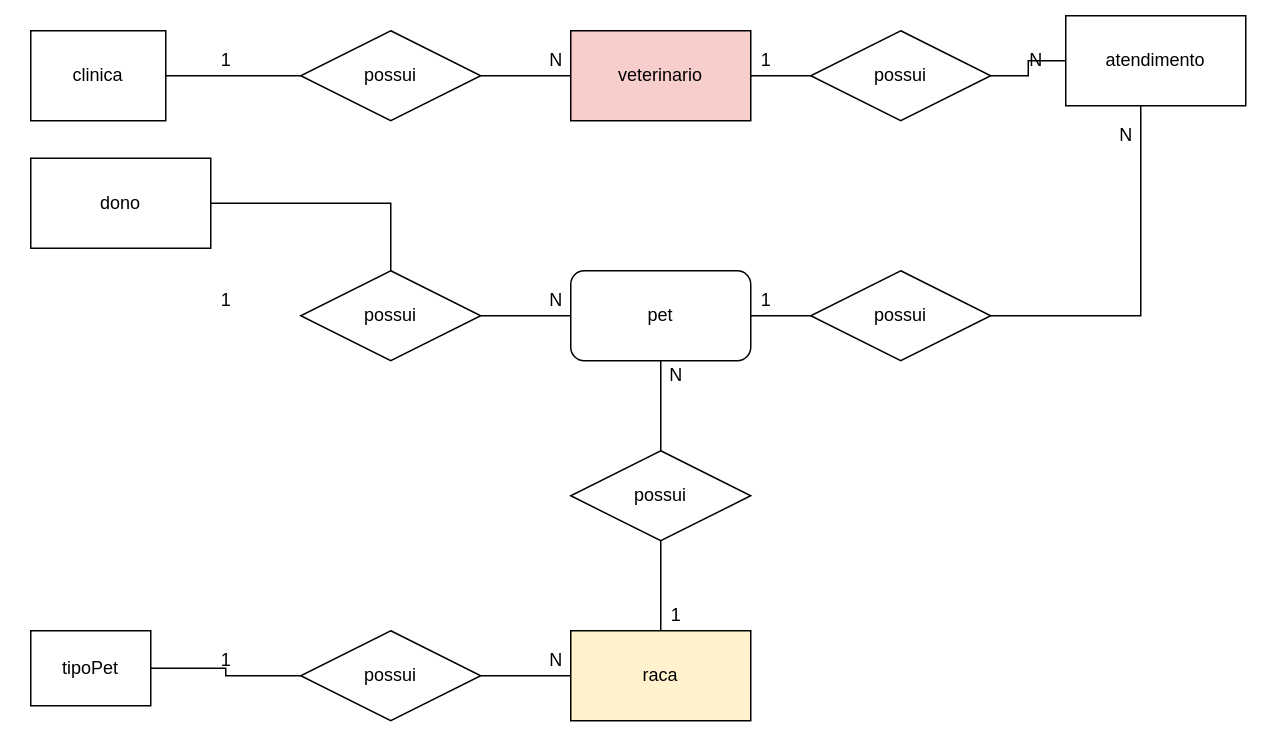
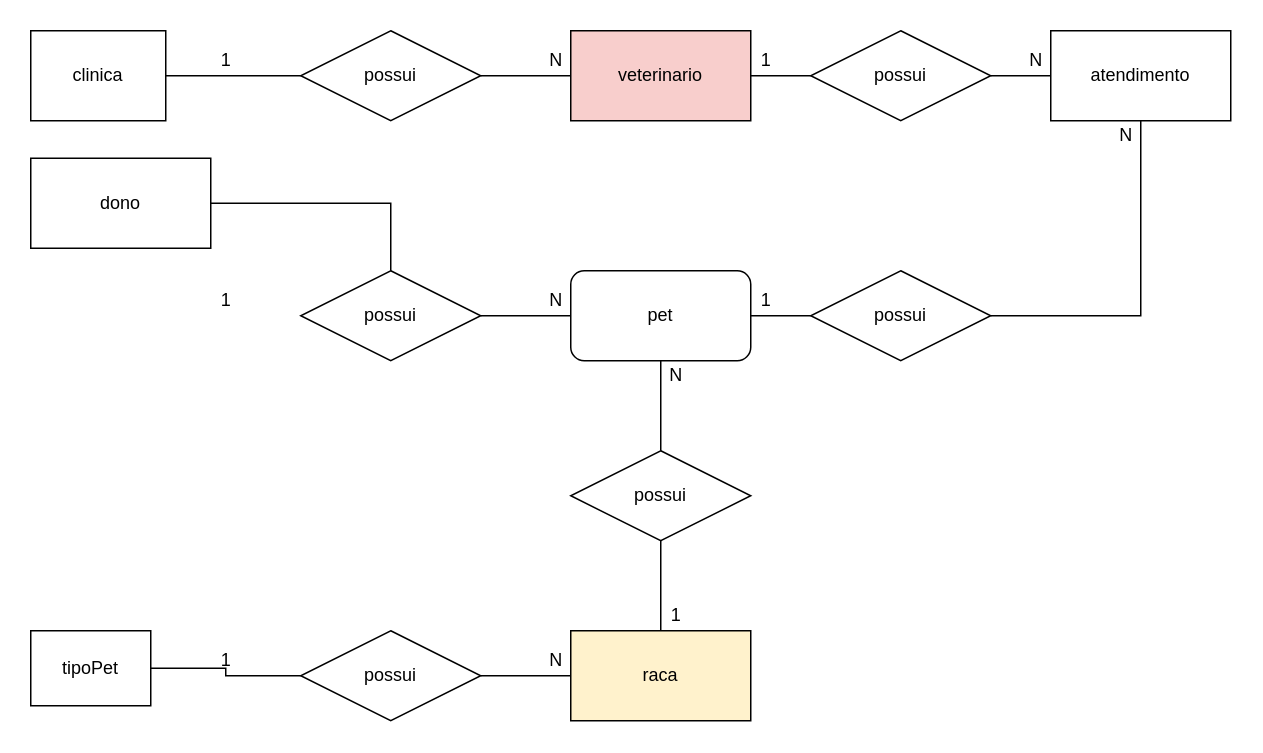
  <mxCell id="0" />
  <mxCell id="1" parent="0" />
  <mxCell id="2" style="edgeStyle=orthogonalEdgeStyle;rounded=0;orthogonalLoop=1;jettySize=auto;html=1;endArrow=none;endFill=0;" parent="1" source="3" target="5" edge="1"><mxGeometry relative="1" as="geometry" /></mxCell>
  <mxCell id="3" value="clinica" style="rounded=0;whiteSpace=wrap;html=1;" parent="1" vertex="1"><mxGeometry x="20" y="20" width="90" height="60" as="geometry" /></mxCell>
  <mxCell id="4" style="edgeStyle=orthogonalEdgeStyle;rounded=0;orthogonalLoop=1;jettySize=auto;html=1;endArrow=none;endFill=0;" parent="1" source="5" target="7" edge="1"><mxGeometry relative="1" as="geometry" /></mxCell>
  <mxCell id="5" value="possui" style="shape=rhombus;perimeter=rhombusPerimeter;whiteSpace=wrap;html=1;align=center;" parent="1" vertex="1"><mxGeometry x="200" y="20" width="120" height="60" as="geometry" /></mxCell>
  <mxCell id="6" style="edgeStyle=orthogonalEdgeStyle;rounded=0;orthogonalLoop=1;jettySize=auto;html=1;endArrow=none;endFill=0;" parent="1" source="7" target="14" edge="1"><mxGeometry relative="1" as="geometry" /></mxCell>
  <mxCell id="7" value="veterinario" style="rounded=0;whiteSpace=wrap;html=1;fillColor=#f8cecc;" parent="1" vertex="1"><mxGeometry x="380" y="20" width="120" height="60" as="geometry" /></mxCell>
  <mxCell id="8" style="edgeStyle=orthogonalEdgeStyle;rounded=0;orthogonalLoop=1;jettySize=auto;html=1;endArrow=none;endFill=0;" parent="1" source="10" target="15" edge="1"><mxGeometry relative="1" as="geometry" /></mxCell>
  <mxCell id="9" style="edgeStyle=orthogonalEdgeStyle;rounded=0;orthogonalLoop=1;jettySize=auto;html=1;endArrow=none;endFill=0;" parent="1" source="10" target="21" edge="1"><mxGeometry relative="1" as="geometry" /></mxCell>
  <mxCell id="10" value="pet" style="whiteSpace=wrap;html=1;rounded=1;" parent="1" vertex="1"><mxGeometry x="380" y="180" width="120" height="60" as="geometry" /></mxCell>
  <mxCell id="11" style="edgeStyle=orthogonalEdgeStyle;rounded=0;orthogonalLoop=1;jettySize=auto;html=1;endArrow=none;endFill=0;" parent="1" source="12" target="15" edge="1"><mxGeometry relative="1" as="geometry"><Array as="points"><mxPoint x="760" y="210" /></Array></mxGeometry></mxCell>
- <mxCell id="12" value="atendimento" style="rounded=0;whiteSpace=wrap;html=1;" parent="1" vertex="1"><mxGeometry x="710" y="10" width="120" height="60" as="geometry" /></mxCell>
+ <mxCell id="12" value="atendimento" style="rounded=0;whiteSpace=wrap;html=1;" parent="1" vertex="1"><mxGeometry x="700" y="20" width="120" height="60" as="geometry" /></mxCell>
  <mxCell id="13" style="edgeStyle=orthogonalEdgeStyle;rounded=0;orthogonalLoop=1;jettySize=auto;html=1;endArrow=none;endFill=0;" parent="1" source="14" target="12" edge="1"><mxGeometry relative="1" as="geometry" /></mxCell>
  <mxCell id="14" value="possui" style="shape=rhombus;perimeter=rhombusPerimeter;whiteSpace=wrap;html=1;align=center;" parent="1" vertex="1"><mxGeometry x="540" y="20" width="120" height="60" as="geometry" /></mxCell>
  <mxCell id="15" value="possui" style="shape=rhombus;perimeter=rhombusPerimeter;whiteSpace=wrap;html=1;align=center;" parent="1" vertex="1"><mxGeometry x="540" y="180" width="120" height="60" as="geometry" /></mxCell>
  <mxCell id="16" value="1" style="text;html=1;align=center;verticalAlign=middle;resizable=0;points=[];autosize=1;strokeColor=none;" parent="1" vertex="1"><mxGeometry x="500" y="30" width="20" height="20" as="geometry" /></mxCell>
  <mxCell id="17" value="N" style="text;html=1;align=center;verticalAlign=middle;resizable=0;points=[];autosize=1;strokeColor=none;" parent="1" vertex="1"><mxGeometry x="680" y="30" width="20" height="20" as="geometry" /></mxCell>
  <mxCell id="18" value="1" style="text;html=1;align=center;verticalAlign=middle;resizable=0;points=[];autosize=1;strokeColor=none;" parent="1" vertex="1"><mxGeometry x="500" y="190" width="20" height="20" as="geometry" /></mxCell>
  <mxCell id="19" value="N" style="text;html=1;align=center;verticalAlign=middle;resizable=0;points=[];autosize=1;strokeColor=none;" parent="1" vertex="1"><mxGeometry x="740" y="80" width="20" height="20" as="geometry" /></mxCell>
  <mxCell id="20" style="edgeStyle=orthogonalEdgeStyle;rounded=0;orthogonalLoop=1;jettySize=auto;html=1;endArrow=none;endFill=0;" parent="1" source="21" target="22" edge="1"><mxGeometry relative="1" as="geometry" /></mxCell>
  <mxCell id="21" value="possui" style="shape=rhombus;perimeter=rhombusPerimeter;whiteSpace=wrap;html=1;align=center;" parent="1" vertex="1"><mxGeometry x="380" y="300" width="120" height="60" as="geometry" /></mxCell>
  <mxCell id="22" value="raca" style="rounded=0;whiteSpace=wrap;html=1;fillColor=#fff2cc;" parent="1" vertex="1"><mxGeometry x="380" y="420" width="120" height="60" as="geometry" /></mxCell>
  <mxCell id="23" style="edgeStyle=orthogonalEdgeStyle;rounded=0;orthogonalLoop=1;jettySize=auto;html=1;endArrow=none;endFill=0;" parent="1" source="24" target="26" edge="1"><mxGeometry relative="1" as="geometry" /></mxCell>
  <mxCell id="24" value="tipoPet" style="rounded=0;whiteSpace=wrap;html=1;" parent="1" vertex="1"><mxGeometry x="20" y="420" width="80" height="50" as="geometry" /></mxCell>
  <mxCell id="25" style="edgeStyle=orthogonalEdgeStyle;rounded=0;orthogonalLoop=1;jettySize=auto;html=1;endArrow=none;endFill=0;" parent="1" source="26" target="22" edge="1"><mxGeometry relative="1" as="geometry" /></mxCell>
  <mxCell id="26" value="possui" style="shape=rhombus;perimeter=rhombusPerimeter;whiteSpace=wrap;html=1;align=center;" parent="1" vertex="1"><mxGeometry x="200" y="420" width="120" height="60" as="geometry" /></mxCell>
  <mxCell id="27" style="edgeStyle=orthogonalEdgeStyle;rounded=0;orthogonalLoop=1;jettySize=auto;html=1;endArrow=none;endFill=0;" parent="1" source="28" target="10" edge="1"><mxGeometry relative="1" as="geometry" /></mxCell>
  <mxCell id="28" value="possui" style="shape=rhombus;perimeter=rhombusPerimeter;whiteSpace=wrap;html=1;align=center;" parent="1" vertex="1"><mxGeometry x="200" y="180" width="120" height="60" as="geometry" /></mxCell>
  <mxCell id="29" style="edgeStyle=orthogonalEdgeStyle;rounded=0;orthogonalLoop=1;jettySize=auto;html=1;endArrow=none;endFill=0;" parent="1" source="30" target="28" edge="1"><mxGeometry relative="1" as="geometry" /></mxCell>
  <mxCell id="30" value="dono" style="rounded=0;whiteSpace=wrap;html=1;" parent="1" vertex="1"><mxGeometry x="20" y="105" width="120" height="60" as="geometry" /></mxCell>
  <mxCell id="31" value="1" style="text;html=1;align=center;verticalAlign=middle;resizable=0;points=[];autosize=1;strokeColor=none;" parent="1" vertex="1"><mxGeometry x="140" y="30" width="20" height="20" as="geometry" /></mxCell>
  <mxCell id="32" value="N" style="text;html=1;align=center;verticalAlign=middle;resizable=0;points=[];autosize=1;strokeColor=none;" parent="1" vertex="1"><mxGeometry x="360" y="30" width="20" height="20" as="geometry" /></mxCell>
  <mxCell id="33" value="1" style="text;html=1;align=center;verticalAlign=middle;resizable=0;points=[];autosize=1;strokeColor=none;" parent="1" vertex="1"><mxGeometry x="140" y="190" width="20" height="20" as="geometry" /></mxCell>
  <mxCell id="34" value="N" style="text;html=1;align=center;verticalAlign=middle;resizable=0;points=[];autosize=1;strokeColor=none;" parent="1" vertex="1"><mxGeometry x="360" y="190" width="20" height="20" as="geometry" /></mxCell>
  <mxCell id="35" value="N" style="text;html=1;align=center;verticalAlign=middle;resizable=0;points=[];autosize=1;strokeColor=none;" parent="1" vertex="1"><mxGeometry x="440" y="240" width="20" height="20" as="geometry" /></mxCell>
  <mxCell id="36" value="1" style="text;html=1;align=center;verticalAlign=middle;resizable=0;points=[];autosize=1;strokeColor=none;" parent="1" vertex="1"><mxGeometry x="440" y="400" width="20" height="20" as="geometry" /></mxCell>
  <mxCell id="37" value="1" style="text;html=1;align=center;verticalAlign=middle;resizable=0;points=[];autosize=1;strokeColor=none;" parent="1" vertex="1"><mxGeometry x="140" y="430" width="20" height="20" as="geometry" /></mxCell>
  <mxCell id="38" value="N" style="text;html=1;align=center;verticalAlign=middle;resizable=0;points=[];autosize=1;strokeColor=none;" parent="1" vertex="1"><mxGeometry x="360" y="430" width="20" height="20" as="geometry" /></mxCell>
